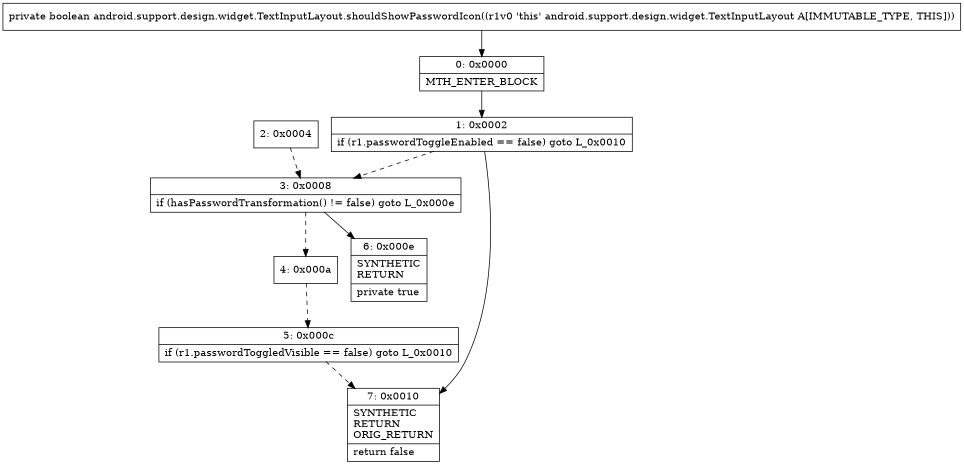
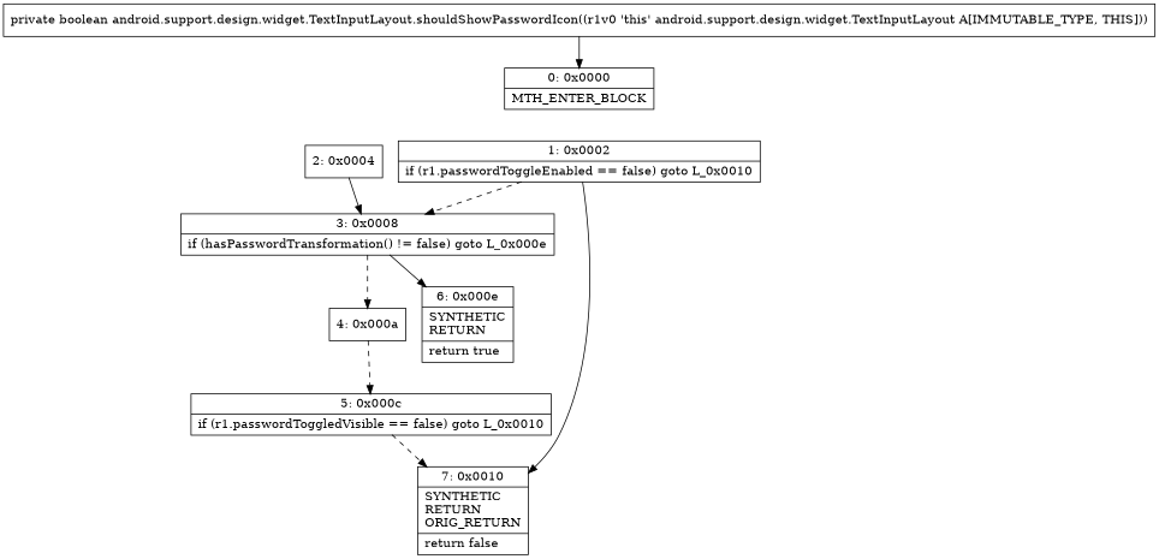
  digraph {
    node [shape=record]
    n1 [label="{0\:\ 0x0000|MTH_ENTER_BLOCK\l}"]
    n2 [label="{1\:\ 0x0002|if (r1.passwordToggleEnabled == false) goto L_0x0010\l}"]
    n3 [label="{7\:\ 0x0010|SYNTHETIC\lRETURN\lORIG_RETURN\l|return false\l}"]
    n4 [label="{3\:\ 0x0008|if (hasPasswordTransformation() != false) goto L_0x000e\l}"]
    n5 [label="{2\:\ 0x0004}"]
    n6 [label="{4\:\ 0x000a}"]
-   n7 [label="{6\:\ 0x000e|SYNTHETIC\lRETURN\l|private true\l}"]
+   n7 [label="{6\:\ 0x000e|SYNTHETIC\lRETURN\l|return true\l}"]
    n8 [label="{5\:\ 0x000c|if (r1.passwordToggledVisible == false) goto L_0x0010\l}"]
    n9 [label="{private boolean android.support.design.widget.TextInputLayout.shouldShowPasswordIcon((r1v0 'this' android.support.design.widget.TextInputLayout A[IMMUTABLE_TYPE, THIS])) }"]
-   n1 -> n2
    n2 -> n3
    n2 -> n4 [style=dashed]
    n4 -> n6 [style=dashed]
    n4 -> n7
-   n5 -> n4 [style=dashed]
+   n5 -> n4
    n6 -> n8 [style=dashed]
    n8 -> n3 [style=dashed]
    n9 -> n1
  }
